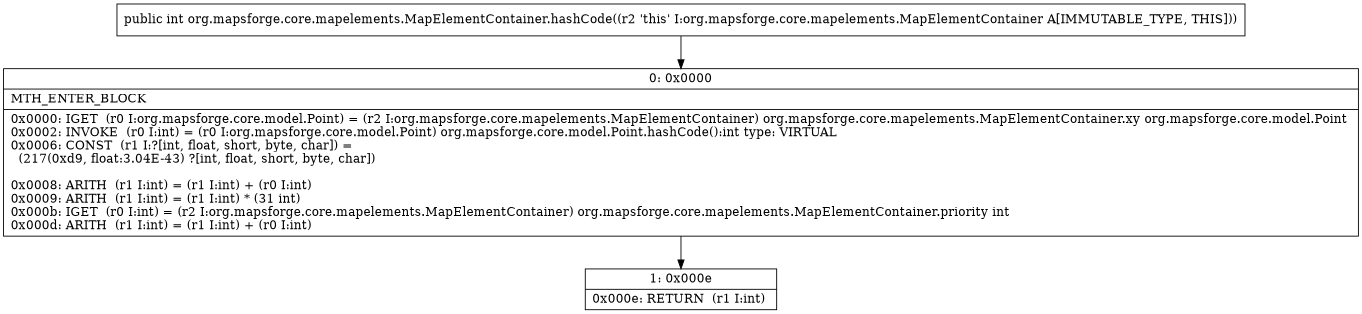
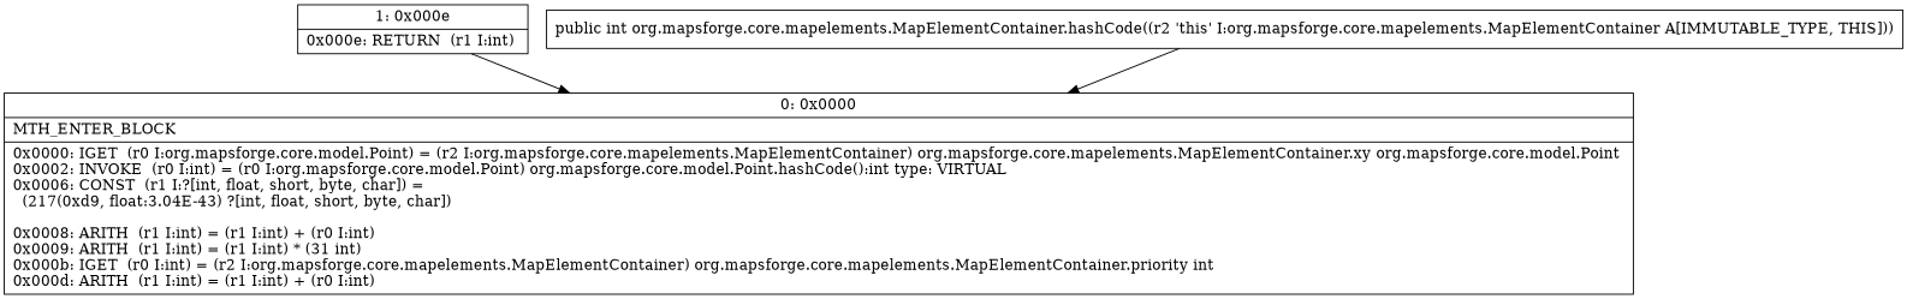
  digraph {
    node [shape=record]
    n1 [label="{0\:\ 0x0000|MTH_ENTER_BLOCK\l|0x0000: IGET  (r0 I:org.mapsforge.core.model.Point) = (r2 I:org.mapsforge.core.mapelements.MapElementContainer) org.mapsforge.core.mapelements.MapElementContainer.xy org.mapsforge.core.model.Point \l0x0002: INVOKE  (r0 I:int) = (r0 I:org.mapsforge.core.model.Point) org.mapsforge.core.model.Point.hashCode():int type: VIRTUAL \l0x0006: CONST  (r1 I:?[int, float, short, byte, char]) = \l  (217(0xd9, float:3.04E\-43) ?[int, float, short, byte, char])\l \l0x0008: ARITH  (r1 I:int) = (r1 I:int) + (r0 I:int) \l0x0009: ARITH  (r1 I:int) = (r1 I:int) * (31 int) \l0x000b: IGET  (r0 I:int) = (r2 I:org.mapsforge.core.mapelements.MapElementContainer) org.mapsforge.core.mapelements.MapElementContainer.priority int \l0x000d: ARITH  (r1 I:int) = (r1 I:int) + (r0 I:int) \l}"]
    n2 [label="{1\:\ 0x000e|0x000e: RETURN  (r1 I:int) \l}"]
    n3 [label="{public int org.mapsforge.core.mapelements.MapElementContainer.hashCode((r2 'this' I:org.mapsforge.core.mapelements.MapElementContainer A[IMMUTABLE_TYPE, THIS])) }"]
-   n1 -> n2
+   n2 -> n1
    n3 -> n1
  }
